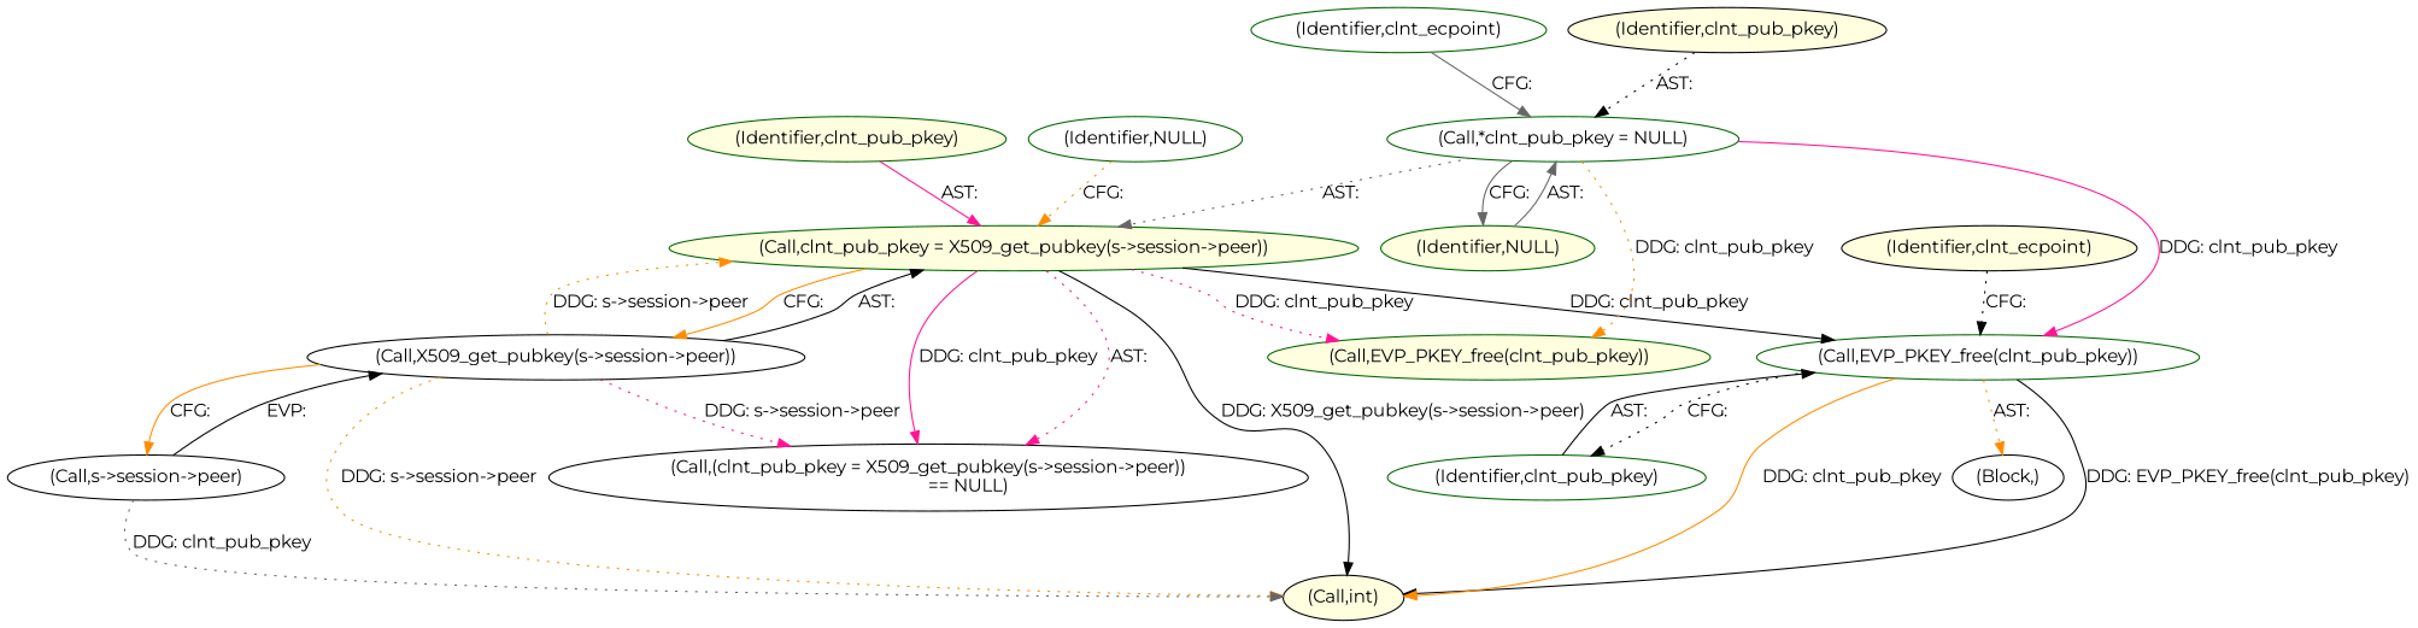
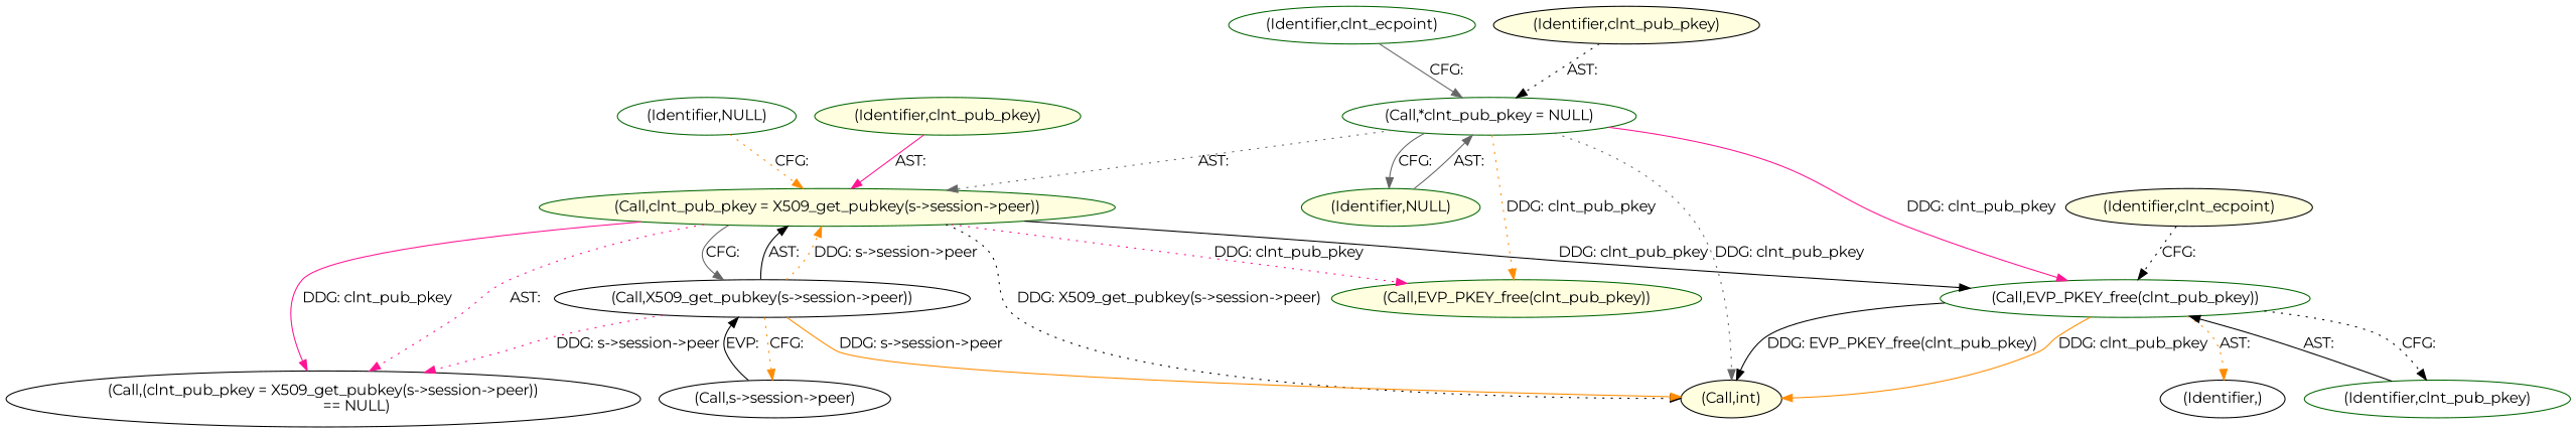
  digraph {
    fontname=Montserrat
    node [color=darkgreen fillcolor=white fontname=Montserrat style=filled]
    edge [color=black fontname=Montserrat style=dotted]
    n1 [label="(Call,EVP_PKEY_free(clnt_pub_pkey))"]
-   n2 [color=black label="(Block,)"]
+   n2 [color=black label="(Identifier,)"]
    n3 [color=black fillcolor=lightyellow label="(Call,int)"]
    n4 [label="(Identifier,clnt_pub_pkey)"]
    n5 [fillcolor=lightyellow label="(Call,clnt_pub_pkey = X509_get_pubkey(s->session->peer))"]
    n6 [color=black label="(Call,X509_get_pubkey(s->session->peer))"]
    n7 [color=black label="(Call,(clnt_pub_pkey = X509_get_pubkey(s->session->peer))\n                 == NULL)"]
    n8 [fillcolor=lightyellow label="(Call,EVP_PKEY_free(clnt_pub_pkey))"]
    n9 [color=black label="(Call,s->session->peer)"]
    n10 [label="(Call,*clnt_pub_pkey = NULL)"]
    n11 [fillcolor=lightyellow label="(Identifier,NULL)"]
    n12 [label="(Identifier,clnt_ecpoint)"]
    n13 [color=black fillcolor=lightyellow label="(Identifier,clnt_ecpoint)"]
    n14 [label="(Identifier,NULL)"]
    n15 [fillcolor=lightyellow label="(Identifier,clnt_pub_pkey)"]
    n16 [color=black fillcolor=lightyellow label="(Identifier,clnt_pub_pkey)"]
    n1 -> n2 [color=darkorange label="AST: "]
    n1 -> n3 [label="DDG: EVP_PKEY_free(clnt_pub_pkey)" style=solid]
    n1 -> n3 [color=darkorange label="DDG: clnt_pub_pkey" style=solid]
    n1 -> n4 [label="CFG: "]
    n4 -> n1 [label="AST: " style=solid]
    n5 -> n1 [label="DDG: clnt_pub_pkey" style=solid]
-   n5 -> n3 [label="DDG: X509_get_pubkey(s->session->peer)" style=solid]
-   n5 -> n6 [color=darkorange label="CFG: " style=solid]
+   n5 -> n3 [label="DDG: X509_get_pubkey(s->session->peer)"]
+   n5 -> n6 [color=gray40 label="CFG: " style=solid]
    n5 -> n7 [color=deeppink label="AST: "]
    n5 -> n7 [color=deeppink label="DDG: clnt_pub_pkey" style=solid]
    n5 -> n8 [color=deeppink label="DDG: clnt_pub_pkey"]
-   n6 -> n3 [color=darkorange label="DDG: s->session->peer"]
+   n6 -> n3 [color=darkorange label="DDG: s->session->peer" style=solid]
    n6 -> n5 [label="AST: " style=solid]
    n6 -> n5 [color=darkorange label="DDG: s->session->peer"]
    n6 -> n7 [color=deeppink label="DDG: s->session->peer"]
-   n6 -> n9 [color=darkorange label="CFG: " style=solid]
+   n6 -> n9 [color=darkorange label="CFG: "]
    n9 -> n6 [label="EVP: " style=solid]
    n10 -> n1 [color=deeppink label="DDG: clnt_pub_pkey" style=solid]
-   n9 -> n3 [color=gray40 label="DDG: clnt_pub_pkey"]
+   n10 -> n3 [color=gray40 label="DDG: clnt_pub_pkey"]
    n10 -> n5 [color=gray40 label="AST: "]
    n10 -> n8 [color=darkorange label="DDG: clnt_pub_pkey"]
    n10 -> n11 [color=gray40 label="CFG: " style=solid]
    n11 -> n10 [color=gray40 label="AST: " style=solid]
    n12 -> n10 [color=gray40 label="CFG: " style=solid]
    n13 -> n1 [label="CFG: "]
    n14 -> n5 [color=darkorange label="CFG: "]
    n15 -> n5 [color=deeppink label="AST: " style=solid]
    n16 -> n10 [label="AST: "]
  }
